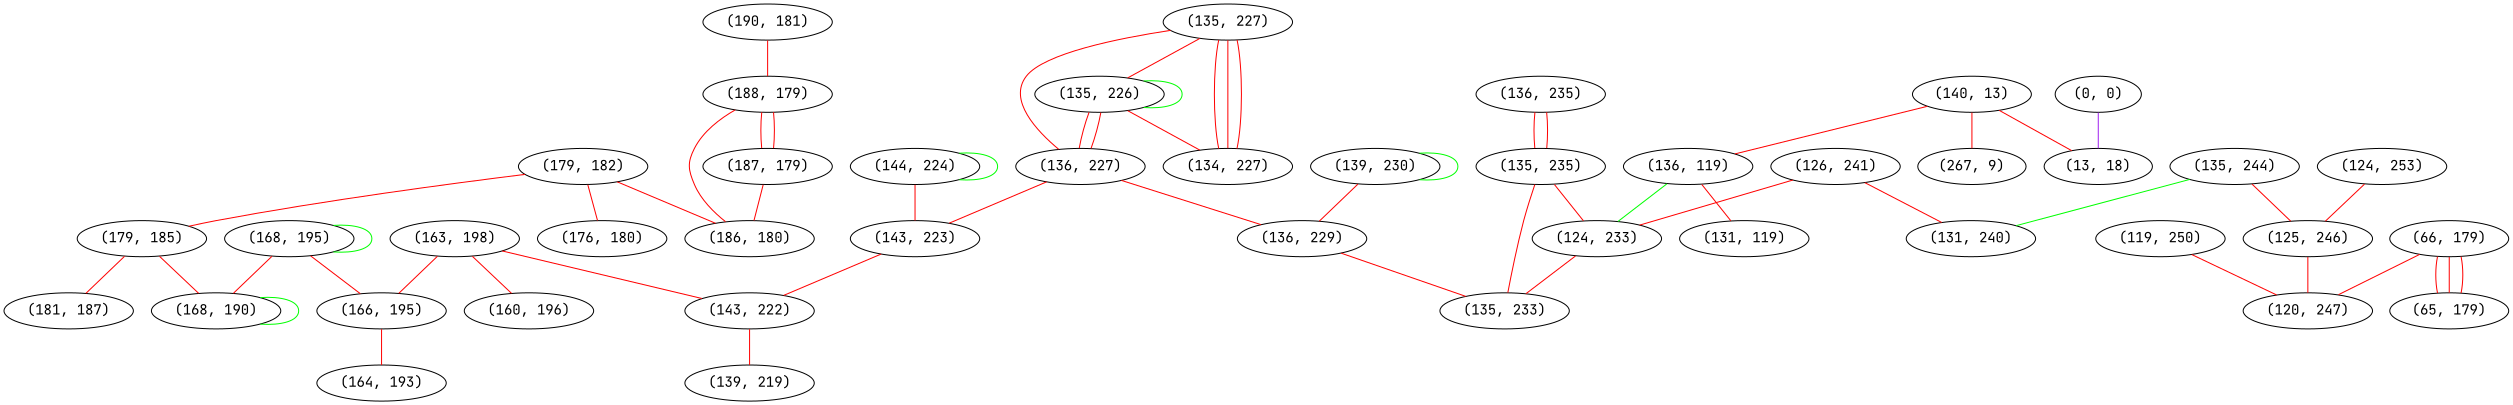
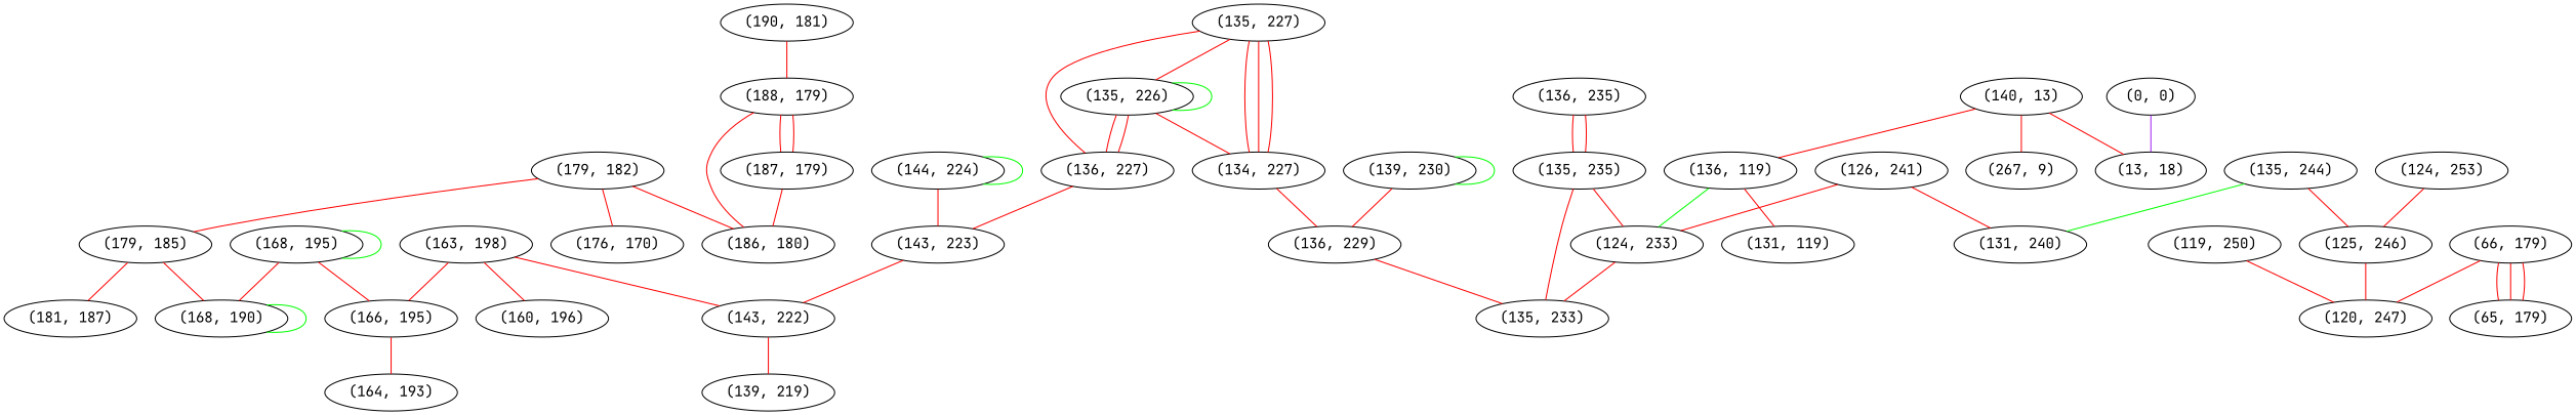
  graph {
    fontname="JetBrains Mono"
    node [fontname="JetBrains Mono"]
    edge [color=red fontname="JetBrains Mono" weight=1]
    "(163, 198)"
    "(166, 195)"
    "(160, 196)"
    "(143, 222)"
    "(164, 193)"
    "(139, 219)"
    "(168, 195)"
    "(168, 190)"
    "(179, 182)"
    "(179, 185)"
-   "(176, 180)"
+   "(176, 180)" [label="(176, 170)"]
    "(186, 180)"
    "(181, 187)"
    "(119, 250)"
    "(120, 247)"
    "(135, 227)"
    "(135, 226)"
    "(136, 227)"
    "(134, 227)"
    "(143, 223)"
    "(136, 229)"
    "(190, 181)"
    "(188, 179)"
    "(187, 179)"
    "(140, 13)"
    "(267, 9)"
    "(136, 119)"
    "(13, 18)"
    "(124, 233)"
    "(131, 119)"
    "(136, 235)"
    "(135, 235)"
    "(135, 233)"
    "(126, 241)"
    "(131, 240)"
    "(125, 246)"
    "(144, 224)"
    "(135, 244)"
    "(0, 0)"
    "(66, 179)"
    "(65, 179)"
    "(124, 253)"
    "(139, 230)"
    "(163, 198)" -- "(166, 195)"
    "(163, 198)" -- "(160, 196)"
    "(163, 198)" -- "(143, 222)"
    "(166, 195)" -- "(164, 193)"
    "(143, 222)" -- "(139, 219)"
    "(168, 195)" -- "(166, 195)"
    "(168, 195)" -- "(168, 195)" [color=green weight=2]
    "(168, 195)" -- "(168, 190)"
    "(168, 190)" -- "(168, 190)" [color=green weight=2]
    "(179, 182)" -- "(179, 185)"
    "(179, 182)" -- "(176, 180)"
    "(179, 182)" -- "(186, 180)"
    "(179, 185)" -- "(168, 190)"
    "(179, 185)" -- "(181, 187)"
    "(119, 250)" -- "(120, 247)"
    "(135, 227)" -- "(135, 226)"
    "(135, 227)" -- "(136, 227)"
    "(135, 227)" -- "(134, 227)"
    "(135, 227)" -- "(134, 227)"
    "(135, 227)" -- "(134, 227)"
    "(135, 226)" -- "(135, 226)" [color=green weight=2]
    "(135, 226)" -- "(136, 227)"
    "(135, 226)" -- "(136, 227)"
    "(135, 226)" -- "(134, 227)"
    "(136, 227)" -- "(143, 223)"
-   "(136, 227)" -- "(136, 229)"
+   "(134, 227)" -- "(136, 229)"
    "(143, 223)" -- "(143, 222)"
    "(136, 229)" -- "(135, 233)"
    "(190, 181)" -- "(188, 179)"
    "(188, 179)" -- "(186, 180)"
    "(188, 179)" -- "(187, 179)"
    "(188, 179)" -- "(187, 179)"
    "(187, 179)" -- "(186, 180)"
    "(140, 13)" -- "(267, 9)"
    "(140, 13)" -- "(136, 119)"
    "(140, 13)" -- "(13, 18)"
    "(136, 119)" -- "(124, 233)" [color=green]
    "(136, 119)" -- "(131, 119)"
    "(124, 233)" -- "(135, 233)"
    "(136, 235)" -- "(135, 235)"
    "(136, 235)" -- "(135, 235)"
    "(135, 235)" -- "(124, 233)"
    "(135, 235)" -- "(135, 233)"
    "(126, 241)" -- "(124, 233)"
    "(126, 241)" -- "(131, 240)"
    "(125, 246)" -- "(120, 247)"
    "(144, 224)" -- "(143, 223)"
    "(144, 224)" -- "(144, 224)" [color=green weight=2]
    "(135, 244)" -- "(131, 240)" [color=green]
    "(135, 244)" -- "(125, 246)"
    "(0, 0)" -- "(13, 18)" [color=purple weight=4]
    "(66, 179)" -- "(120, 247)"
    "(66, 179)" -- "(65, 179)"
    "(66, 179)" -- "(65, 179)"
    "(66, 179)" -- "(65, 179)"
    "(124, 253)" -- "(125, 246)"
    "(139, 230)" -- "(136, 229)"
    "(139, 230)" -- "(139, 230)" [color=green weight=2]
  }
